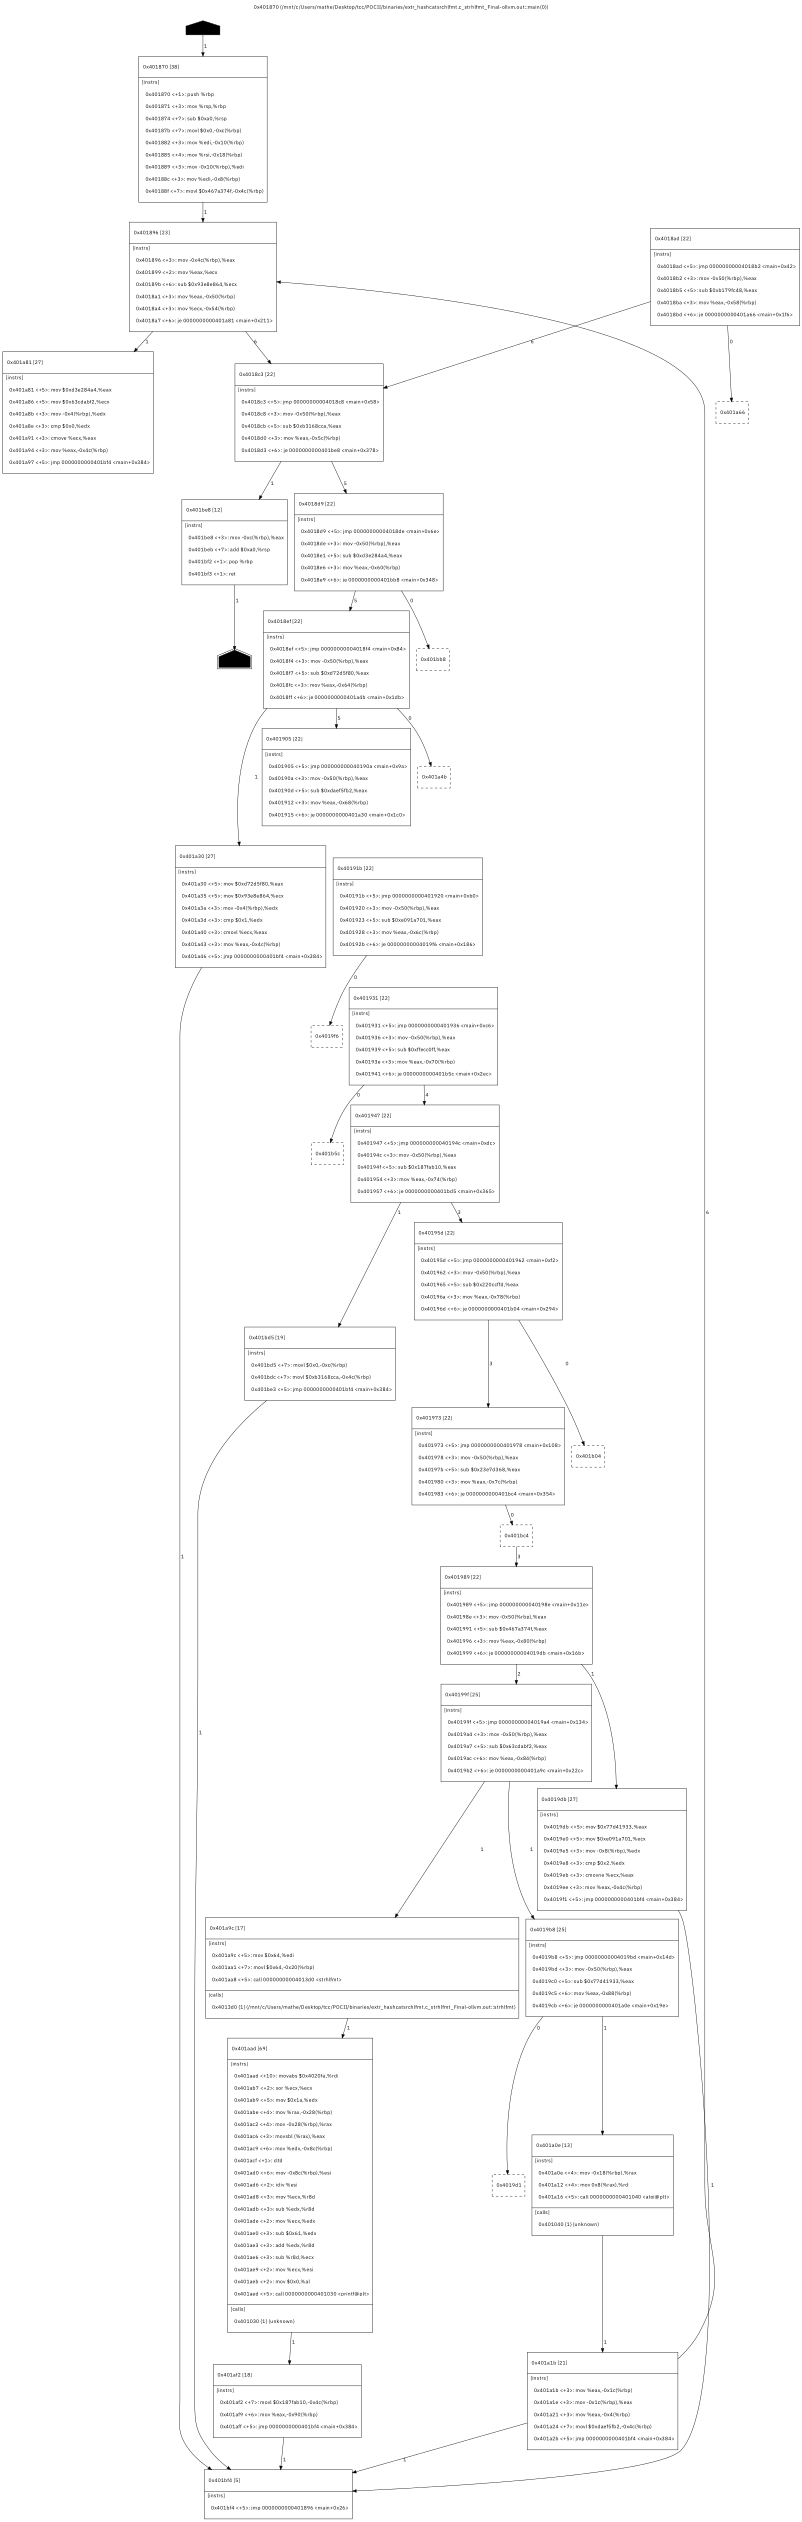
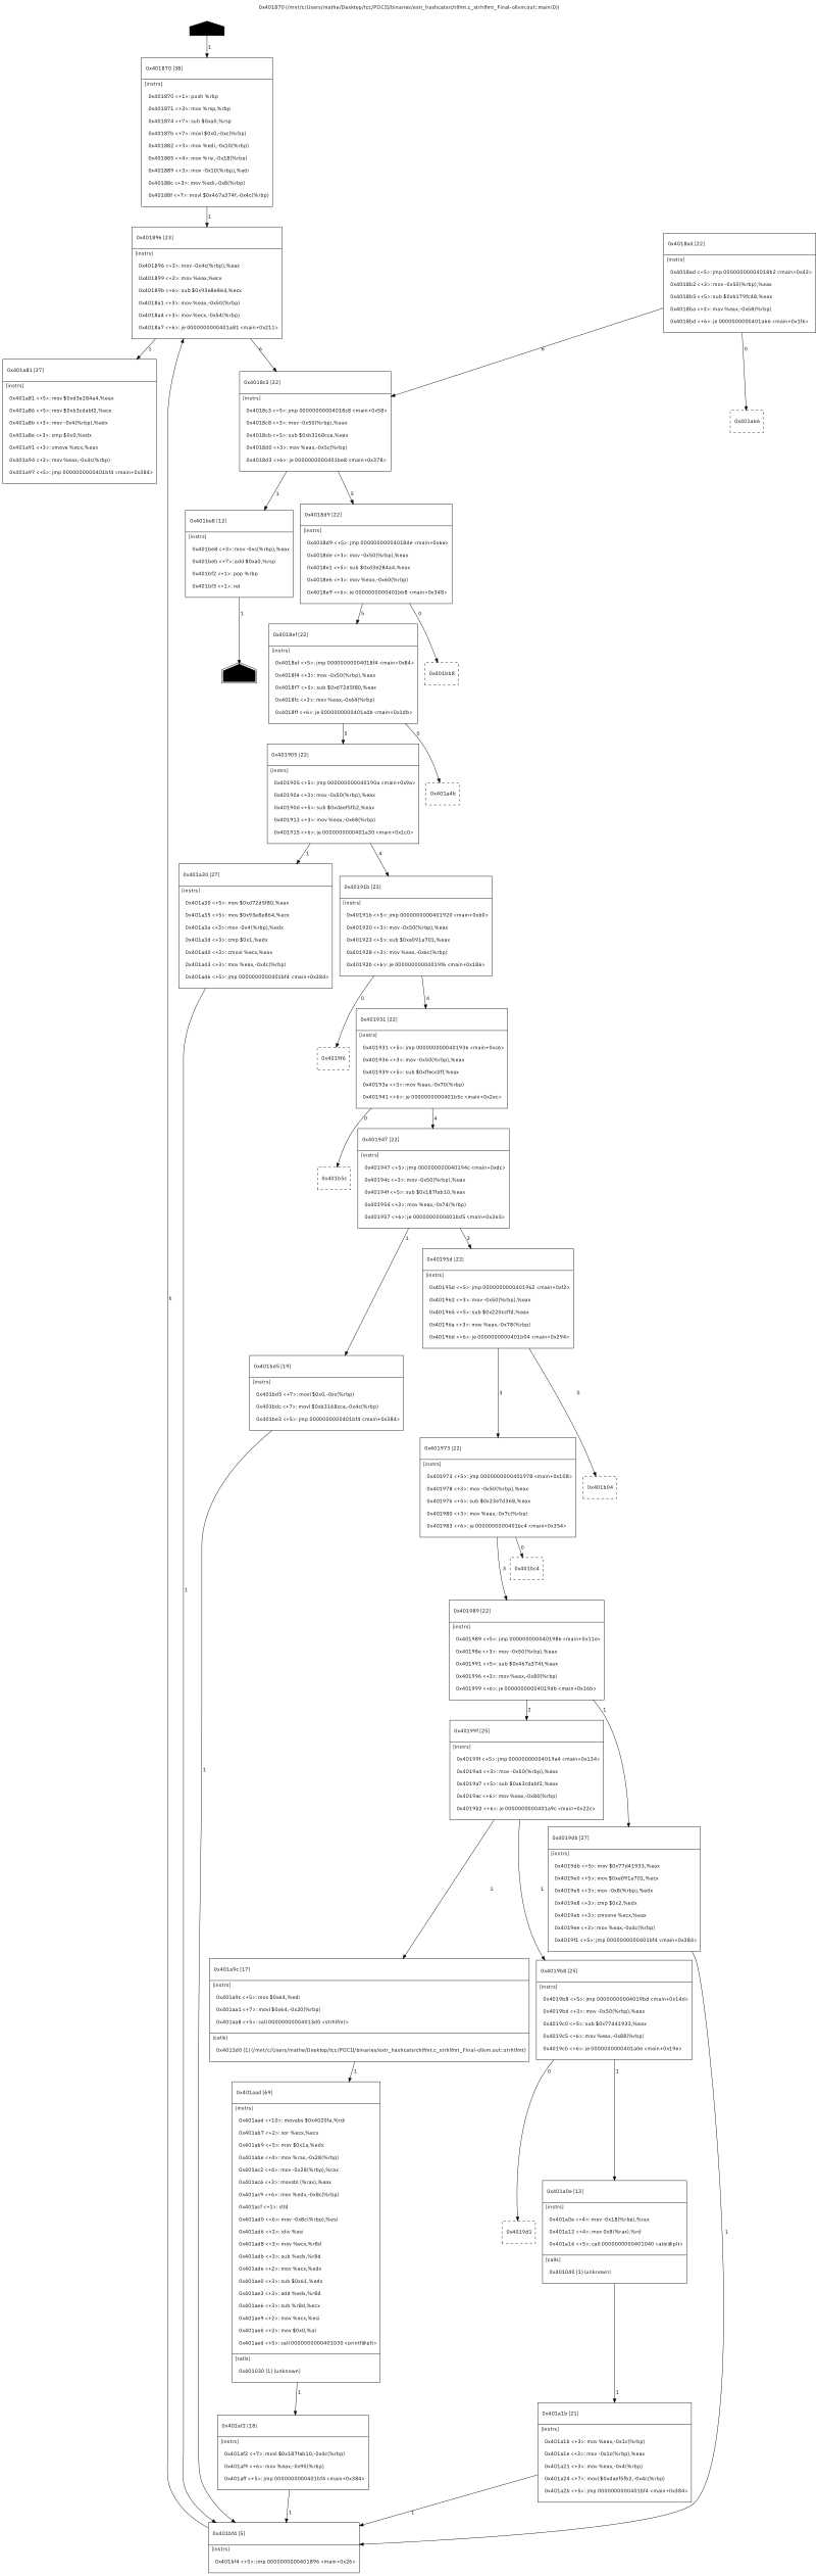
  digraph {
    fontname="IBM Plex Sans"
    label="0x401870 (/mnt/c/Users/mathe/Desktop/tcc/POCII/binaries/extr_hashcatsrchlfmt.c_strhlfmt_Final-ollvm.out::main(0))"
    labelloc=t
    node [fontname="IBM Plex Sans" shape=record]
    edge [fontname="IBM Plex Sans"]
    Entry [fillcolor=black height=0.3 shape=house style=filled width=0.3]
    n2 [label="{\n     0x401870 [38]\l\n     | [instrs]\l\n     &nbsp;&nbsp;0x401870 \<+1\>: push %rbp\l\n     &nbsp;&nbsp;0x401871 \<+3\>: mov %rsp,%rbp\l\n     &nbsp;&nbsp;0x401874 \<+7\>: sub $0xa0,%rsp\l\n     &nbsp;&nbsp;0x40187b \<+7\>: movl $0x0,-0xc(%rbp)\l\n     &nbsp;&nbsp;0x401882 \<+3\>: mov %edi,-0x10(%rbp)\l\n     &nbsp;&nbsp;0x401885 \<+4\>: mov %rsi,-0x18(%rbp)\l\n     &nbsp;&nbsp;0x401889 \<+3\>: mov -0x10(%rbp),%edi\l\n     &nbsp;&nbsp;0x40188c \<+3\>: mov %edi,-0x8(%rbp)\l\n     &nbsp;&nbsp;0x40188f \<+7\>: movl $0x467a374f,-0x4c(%rbp)\l\n  }"]
    n3 [label="{\n     0x401896 [23]\l\n     | [instrs]\l\n     &nbsp;&nbsp;0x401896 \<+3\>: mov -0x4c(%rbp),%eax\l\n     &nbsp;&nbsp;0x401899 \<+2\>: mov %eax,%ecx\l\n     &nbsp;&nbsp;0x40189b \<+6\>: sub $0x93e8e864,%ecx\l\n     &nbsp;&nbsp;0x4018a1 \<+3\>: mov %eax,-0x50(%rbp)\l\n     &nbsp;&nbsp;0x4018a4 \<+3\>: mov %ecx,-0x54(%rbp)\l\n     &nbsp;&nbsp;0x4018a7 \<+6\>: je 0000000000401a81 \<main+0x211\>\l\n  }"]
    n4 [label="{\n     0x401a81 [27]\l\n     | [instrs]\l\n     &nbsp;&nbsp;0x401a81 \<+5\>: mov $0xd3e284a4,%eax\l\n     &nbsp;&nbsp;0x401a86 \<+5\>: mov $0x63cdabf2,%ecx\l\n     &nbsp;&nbsp;0x401a8b \<+3\>: mov -0x4(%rbp),%edx\l\n     &nbsp;&nbsp;0x401a8e \<+3\>: cmp $0x0,%edx\l\n     &nbsp;&nbsp;0x401a91 \<+3\>: cmove %ecx,%eax\l\n     &nbsp;&nbsp;0x401a94 \<+3\>: mov %eax,-0x4c(%rbp)\l\n     &nbsp;&nbsp;0x401a97 \<+5\>: jmp 0000000000401bf4 \<main+0x384\>\l\n  }"]
    n5 [label="{\n     0x4018c3 [22]\l\n     | [instrs]\l\n     &nbsp;&nbsp;0x4018c3 \<+5\>: jmp 00000000004018c8 \<main+0x58\>\l\n     &nbsp;&nbsp;0x4018c8 \<+3\>: mov -0x50(%rbp),%eax\l\n     &nbsp;&nbsp;0x4018cb \<+5\>: sub $0xb3168cca,%eax\l\n     &nbsp;&nbsp;0x4018d0 \<+3\>: mov %eax,-0x5c(%rbp)\l\n     &nbsp;&nbsp;0x4018d3 \<+6\>: je 0000000000401be8 \<main+0x378\>\l\n  }"]
    n6 [label="{\n     0x4018ad [22]\l\n     | [instrs]\l\n     &nbsp;&nbsp;0x4018ad \<+5\>: jmp 00000000004018b2 \<main+0x42\>\l\n     &nbsp;&nbsp;0x4018b2 \<+3\>: mov -0x50(%rbp),%eax\l\n     &nbsp;&nbsp;0x4018b5 \<+5\>: sub $0xb179fc48,%eax\l\n     &nbsp;&nbsp;0x4018ba \<+3\>: mov %eax,-0x58(%rbp)\l\n     &nbsp;&nbsp;0x4018bd \<+6\>: je 0000000000401a66 \<main+0x1f6\>\l\n  }"]
    n7 [label="{\n     0x401a66\l\n  }" style=dashed]
    n8 [label="{\n     0x401bf4 [5]\l\n     | [instrs]\l\n     &nbsp;&nbsp;0x401bf4 \<+5\>: jmp 0000000000401896 \<main+0x26\>\l\n  }"]
    n9 [label="{\n     0x401be8 [12]\l\n     | [instrs]\l\n     &nbsp;&nbsp;0x401be8 \<+3\>: mov -0xc(%rbp),%eax\l\n     &nbsp;&nbsp;0x401beb \<+7\>: add $0xa0,%rsp\l\n     &nbsp;&nbsp;0x401bf2 \<+1\>: pop %rbp\l\n     &nbsp;&nbsp;0x401bf3 \<+1\>: ret\l\n  }"]
    n10 [label="{\n     0x4018d9 [22]\l\n     | [instrs]\l\n     &nbsp;&nbsp;0x4018d9 \<+5\>: jmp 00000000004018de \<main+0x6e\>\l\n     &nbsp;&nbsp;0x4018de \<+3\>: mov -0x50(%rbp),%eax\l\n     &nbsp;&nbsp;0x4018e1 \<+5\>: sub $0xd3e284a4,%eax\l\n     &nbsp;&nbsp;0x4018e6 \<+3\>: mov %eax,-0x60(%rbp)\l\n     &nbsp;&nbsp;0x4018e9 \<+6\>: je 0000000000401bb8 \<main+0x348\>\l\n  }"]
    Exit [fillcolor=black height=0.3 peripheries=2 shape=house style=filled width=0.3]
    n12 [label="{\n     0x401bb8\l\n  }" style=dashed]
    n13 [label="{\n     0x4018ef [22]\l\n     | [instrs]\l\n     &nbsp;&nbsp;0x4018ef \<+5\>: jmp 00000000004018f4 \<main+0x84\>\l\n     &nbsp;&nbsp;0x4018f4 \<+3\>: mov -0x50(%rbp),%eax\l\n     &nbsp;&nbsp;0x4018f7 \<+5\>: sub $0xd72d5f80,%eax\l\n     &nbsp;&nbsp;0x4018fc \<+3\>: mov %eax,-0x64(%rbp)\l\n     &nbsp;&nbsp;0x4018ff \<+6\>: je 0000000000401a4b \<main+0x1db\>\l\n  }"]
    n14 [label="{\n     0x401af2 [18]\l\n     | [instrs]\l\n     &nbsp;&nbsp;0x401af2 \<+7\>: movl $0x187fab10,-0x4c(%rbp)\l\n     &nbsp;&nbsp;0x401af9 \<+6\>: mov %eax,-0x90(%rbp)\l\n     &nbsp;&nbsp;0x401aff \<+5\>: jmp 0000000000401bf4 \<main+0x384\>\l\n  }"]
    n15 [label="{\n     0x401a4b\l\n  }" style=dashed]
    n16 [label="{\n     0x401905 [22]\l\n     | [instrs]\l\n     &nbsp;&nbsp;0x401905 \<+5\>: jmp 000000000040190a \<main+0x9a\>\l\n     &nbsp;&nbsp;0x40190a \<+3\>: mov -0x50(%rbp),%eax\l\n     &nbsp;&nbsp;0x40190d \<+5\>: sub $0xdaef5fb2,%eax\l\n     &nbsp;&nbsp;0x401912 \<+3\>: mov %eax,-0x68(%rbp)\l\n     &nbsp;&nbsp;0x401915 \<+6\>: je 0000000000401a30 \<main+0x1c0\>\l\n  }"]
    n17 [label="{\n     0x401aad [69]\l\n     | [instrs]\l\n     &nbsp;&nbsp;0x401aad \<+10\>: movabs $0x4020fa,%rdi\l\n     &nbsp;&nbsp;0x401ab7 \<+2\>: xor %ecx,%ecx\l\n     &nbsp;&nbsp;0x401ab9 \<+5\>: mov $0x1a,%edx\l\n     &nbsp;&nbsp;0x401abe \<+4\>: mov %rax,-0x28(%rbp)\l\n     &nbsp;&nbsp;0x401ac2 \<+4\>: mov -0x28(%rbp),%rax\l\n     &nbsp;&nbsp;0x401ac6 \<+3\>: movsbl (%rax),%eax\l\n     &nbsp;&nbsp;0x401ac9 \<+6\>: mov %edx,-0x8c(%rbp)\l\n     &nbsp;&nbsp;0x401acf \<+1\>: cltd\l\n     &nbsp;&nbsp;0x401ad0 \<+6\>: mov -0x8c(%rbp),%esi\l\n     &nbsp;&nbsp;0x401ad6 \<+2\>: idiv %esi\l\n     &nbsp;&nbsp;0x401ad8 \<+3\>: mov %ecx,%r8d\l\n     &nbsp;&nbsp;0x401adb \<+3\>: sub %edx,%r8d\l\n     &nbsp;&nbsp;0x401ade \<+2\>: mov %ecx,%edx\l\n     &nbsp;&nbsp;0x401ae0 \<+3\>: sub $0x61,%edx\l\n     &nbsp;&nbsp;0x401ae3 \<+3\>: add %edx,%r8d\l\n     &nbsp;&nbsp;0x401ae6 \<+3\>: sub %r8d,%ecx\l\n     &nbsp;&nbsp;0x401ae9 \<+2\>: mov %ecx,%esi\l\n     &nbsp;&nbsp;0x401aeb \<+2\>: mov $0x0,%al\l\n     &nbsp;&nbsp;0x401aed \<+5\>: call 0000000000401030 \<printf@plt\>\l\n     | [calls]\l\n     &nbsp;&nbsp;0x401030 \{1\} (unknown)\l\n  }"]
    n18 [label="{\n     0x401a30 [27]\l\n     | [instrs]\l\n     &nbsp;&nbsp;0x401a30 \<+5\>: mov $0xd72d5f80,%eax\l\n     &nbsp;&nbsp;0x401a35 \<+5\>: mov $0x93e8e864,%ecx\l\n     &nbsp;&nbsp;0x401a3a \<+3\>: mov -0x4(%rbp),%edx\l\n     &nbsp;&nbsp;0x401a3d \<+3\>: cmp $0x1,%edx\l\n     &nbsp;&nbsp;0x401a40 \<+3\>: cmovl %ecx,%eax\l\n     &nbsp;&nbsp;0x401a43 \<+3\>: mov %eax,-0x4c(%rbp)\l\n     &nbsp;&nbsp;0x401a46 \<+5\>: jmp 0000000000401bf4 \<main+0x384\>\l\n  }"]
    n19 [label="{\n     0x40191b [22]\l\n     | [instrs]\l\n     &nbsp;&nbsp;0x40191b \<+5\>: jmp 0000000000401920 \<main+0xb0\>\l\n     &nbsp;&nbsp;0x401920 \<+3\>: mov -0x50(%rbp),%eax\l\n     &nbsp;&nbsp;0x401923 \<+5\>: sub $0xe091a701,%eax\l\n     &nbsp;&nbsp;0x401928 \<+3\>: mov %eax,-0x6c(%rbp)\l\n     &nbsp;&nbsp;0x40192b \<+6\>: je 00000000004019f6 \<main+0x186\>\l\n  }"]
    n20 [label="{\n     0x401a1b [21]\l\n     | [instrs]\l\n     &nbsp;&nbsp;0x401a1b \<+3\>: mov %eax,-0x1c(%rbp)\l\n     &nbsp;&nbsp;0x401a1e \<+3\>: mov -0x1c(%rbp),%eax\l\n     &nbsp;&nbsp;0x401a21 \<+3\>: mov %eax,-0x4(%rbp)\l\n     &nbsp;&nbsp;0x401a24 \<+7\>: movl $0xdaef5fb2,-0x4c(%rbp)\l\n     &nbsp;&nbsp;0x401a2b \<+5\>: jmp 0000000000401bf4 \<main+0x384\>\l\n  }"]
    n21 [label="{\n     0x4019f6\l\n  }" style=dashed]
    n22 [label="{\n     0x401931 [22]\l\n     | [instrs]\l\n     &nbsp;&nbsp;0x401931 \<+5\>: jmp 0000000000401936 \<main+0xc6\>\l\n     &nbsp;&nbsp;0x401936 \<+3\>: mov -0x50(%rbp),%eax\l\n     &nbsp;&nbsp;0x401939 \<+5\>: sub $0xffecc0ff,%eax\l\n     &nbsp;&nbsp;0x40193e \<+3\>: mov %eax,-0x70(%rbp)\l\n     &nbsp;&nbsp;0x401941 \<+6\>: je 0000000000401b5c \<main+0x2ec\>\l\n  }"]
    n23 [label="{\n     0x4019d1\l\n  }" style=dashed]
    n24 [label="{\n     0x401b5c\l\n  }" style=dashed]
    n25 [label="{\n     0x401947 [22]\l\n     | [instrs]\l\n     &nbsp;&nbsp;0x401947 \<+5\>: jmp 000000000040194c \<main+0xdc\>\l\n     &nbsp;&nbsp;0x40194c \<+3\>: mov -0x50(%rbp),%eax\l\n     &nbsp;&nbsp;0x40194f \<+5\>: sub $0x187fab10,%eax\l\n     &nbsp;&nbsp;0x401954 \<+3\>: mov %eax,-0x74(%rbp)\l\n     &nbsp;&nbsp;0x401957 \<+6\>: je 0000000000401bd5 \<main+0x365\>\l\n  }"]
    n26 [label="{\n     0x401a0e [13]\l\n     | [instrs]\l\n     &nbsp;&nbsp;0x401a0e \<+4\>: mov -0x18(%rbp),%rax\l\n     &nbsp;&nbsp;0x401a12 \<+4\>: mov 0x8(%rax),%rdi\l\n     &nbsp;&nbsp;0x401a16 \<+5\>: call 0000000000401040 \<atoi@plt\>\l\n     | [calls]\l\n     &nbsp;&nbsp;0x401040 \{1\} (unknown)\l\n  }"]
    n27 [label="{\n     0x401bd5 [19]\l\n     | [instrs]\l\n     &nbsp;&nbsp;0x401bd5 \<+7\>: movl $0x0,-0xc(%rbp)\l\n     &nbsp;&nbsp;0x401bdc \<+7\>: movl $0xb3168cca,-0x4c(%rbp)\l\n     &nbsp;&nbsp;0x401be3 \<+5\>: jmp 0000000000401bf4 \<main+0x384\>\l\n  }"]
    n28 [label="{\n     0x40195d [22]\l\n     | [instrs]\l\n     &nbsp;&nbsp;0x40195d \<+5\>: jmp 0000000000401962 \<main+0xf2\>\l\n     &nbsp;&nbsp;0x401962 \<+3\>: mov -0x50(%rbp),%eax\l\n     &nbsp;&nbsp;0x401965 \<+5\>: sub $0x220ccffd,%eax\l\n     &nbsp;&nbsp;0x40196a \<+3\>: mov %eax,-0x78(%rbp)\l\n     &nbsp;&nbsp;0x40196d \<+6\>: je 0000000000401b04 \<main+0x294\>\l\n  }"]
    n29 [label="{\n     0x4019b8 [25]\l\n     | [instrs]\l\n     &nbsp;&nbsp;0x4019b8 \<+5\>: jmp 00000000004019bd \<main+0x14d\>\l\n     &nbsp;&nbsp;0x4019bd \<+3\>: mov -0x50(%rbp),%eax\l\n     &nbsp;&nbsp;0x4019c0 \<+5\>: sub $0x77d41933,%eax\l\n     &nbsp;&nbsp;0x4019c5 \<+6\>: mov %eax,-0x88(%rbp)\l\n     &nbsp;&nbsp;0x4019cb \<+6\>: je 0000000000401a0e \<main+0x19e\>\l\n  }"]
    n30 [label="{\n     0x401b04\l\n  }" style=dashed]
    n31 [label="{\n     0x401973 [22]\l\n     | [instrs]\l\n     &nbsp;&nbsp;0x401973 \<+5\>: jmp 0000000000401978 \<main+0x108\>\l\n     &nbsp;&nbsp;0x401978 \<+3\>: mov -0x50(%rbp),%eax\l\n     &nbsp;&nbsp;0x40197b \<+5\>: sub $0x23e7d368,%eax\l\n     &nbsp;&nbsp;0x401980 \<+3\>: mov %eax,-0x7c(%rbp)\l\n     &nbsp;&nbsp;0x401983 \<+6\>: je 0000000000401bc4 \<main+0x354\>\l\n  }"]
    n32 [label="{\n     0x401a9c [17]\l\n     | [instrs]\l\n     &nbsp;&nbsp;0x401a9c \<+5\>: mov $0x64,%edi\l\n     &nbsp;&nbsp;0x401aa1 \<+7\>: movl $0x64,-0x20(%rbp)\l\n     &nbsp;&nbsp;0x401aa8 \<+5\>: call 00000000004013d0 \<strhlfmt\>\l\n     | [calls]\l\n     &nbsp;&nbsp;0x4013d0 \{1\} (/mnt/c/Users/mathe/Desktop/tcc/POCII/binaries/extr_hashcatsrchlfmt.c_strhlfmt_Final-ollvm.out::strhlfmt)\l\n  }"]
    n33 [label="{\n     0x401bc4\l\n  }" style=dashed]
    n34 [label="{\n     0x401989 [22]\l\n     | [instrs]\l\n     &nbsp;&nbsp;0x401989 \<+5\>: jmp 000000000040198e \<main+0x11e\>\l\n     &nbsp;&nbsp;0x40198e \<+3\>: mov -0x50(%rbp),%eax\l\n     &nbsp;&nbsp;0x401991 \<+5\>: sub $0x467a374f,%eax\l\n     &nbsp;&nbsp;0x401996 \<+3\>: mov %eax,-0x80(%rbp)\l\n     &nbsp;&nbsp;0x401999 \<+6\>: je 00000000004019db \<main+0x16b\>\l\n  }"]
    n35 [label="{\n     0x40199f [25]\l\n     | [instrs]\l\n     &nbsp;&nbsp;0x40199f \<+5\>: jmp 00000000004019a4 \<main+0x134\>\l\n     &nbsp;&nbsp;0x4019a4 \<+3\>: mov -0x50(%rbp),%eax\l\n     &nbsp;&nbsp;0x4019a7 \<+5\>: sub $0x63cdabf2,%eax\l\n     &nbsp;&nbsp;0x4019ac \<+6\>: mov %eax,-0x84(%rbp)\l\n     &nbsp;&nbsp;0x4019b2 \<+6\>: je 0000000000401a9c \<main+0x22c\>\l\n  }"]
    n36 [label="{\n     0x4019db [27]\l\n     | [instrs]\l\n     &nbsp;&nbsp;0x4019db \<+5\>: mov $0x77d41933,%eax\l\n     &nbsp;&nbsp;0x4019e0 \<+5\>: mov $0xe091a701,%ecx\l\n     &nbsp;&nbsp;0x4019e5 \<+3\>: mov -0x8(%rbp),%edx\l\n     &nbsp;&nbsp;0x4019e8 \<+3\>: cmp $0x2,%edx\l\n     &nbsp;&nbsp;0x4019eb \<+3\>: cmovne %ecx,%eax\l\n     &nbsp;&nbsp;0x4019ee \<+3\>: mov %eax,-0x4c(%rbp)\l\n     &nbsp;&nbsp;0x4019f1 \<+5\>: jmp 0000000000401bf4 \<main+0x384\>\l\n  }"]
    Entry -> n2 [label=" 1"]
    n2 -> n3 [label=" 1"]
    n3 -> n4 [label=" 1"]
    n3 -> n5 [label=" 6"]
    n5 -> n9 [label=" 1"]
    n5 -> n10 [label=" 5"]
    n6 -> n5 [label=" 6"]
    n6 -> n7 [label=" 0"]
-   n20 -> n3 [label=" 6"]
+   n8 -> n3 [label=" 6"]
    n9 -> Exit [label=" 1"]
    n10 -> n12 [label=" 0"]
    n10 -> n13 [label=" 5"]
    n13 -> n15 [label=" 0"]
    n13 -> n16 [label=" 5"]
    n14 -> n8 [label=" 1"]
-   n13 -> n18 [label=" 1"]
+   n16 -> n18 [label=" 1"]
+   n16 -> n19 [label=" 4"]
    n17 -> n14 [label=" 1"]
    n18 -> n8 [label=" 1"]
    n19 -> n21 [label=" 0"]
+   n19 -> n22 [label=" 4"]
    n20 -> n8 [label=" 1"]
    n22 -> n24 [label=" 0"]
    n22 -> n25 [label=" 4"]
    n25 -> n27 [label=" 1"]
    n25 -> n28 [label=" 3"]
    n26 -> n20 [label=" 1"]
    n27 -> n8 [label=" 1"]
    n28 -> n30 [label=" 0"]
    n28 -> n31 [label=" 3"]
    n29 -> n23 [label=" 0"]
    n29 -> n26 [label=" 1"]
    n31 -> n33 [label=" 0"]
-   n33 -> n34 [label=" 3"]
+   n31 -> n34 [label=" 3"]
    n32 -> n17 [label=" 1"]
    n34 -> n35 [label=" 2"]
    n34 -> n36 [label=" 1"]
    n35 -> n29 [label=" 1"]
    n35 -> n32 [label=" 1"]
    n36 -> n8 [label=" 1"]
  }
